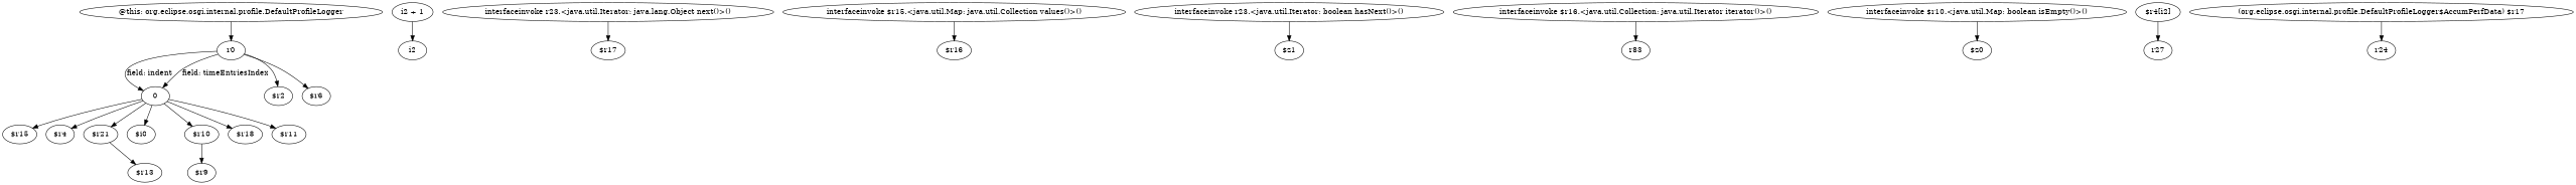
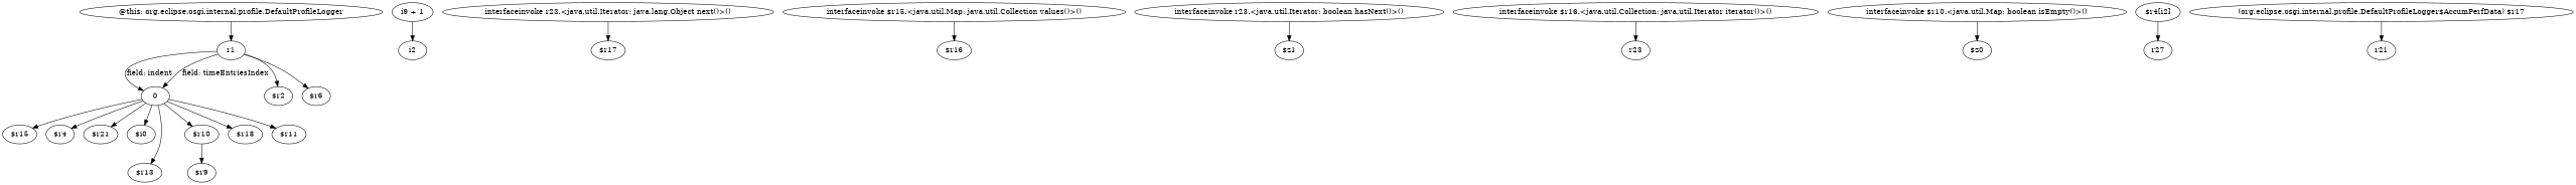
  digraph {
    n1 [label=0]
    n2 [label="$r15"]
    n3 [label="$r4"]
    n4 [label="$r21"]
    n5 [label="$i0"]
    n6 [label="$r10"]
    n7 [label="$r13"]
    n8 [label="$r18"]
    n9 [label="$r11"]
    n10 [label="$r9"]
    n11 [label="$r2"]
    n12 [label=i2]
    n13 [label="$r6"]
    n14 [label="interfaceinvoke r23.<java.util.Iterator: java.lang.Object next()>()"]
    n15 [label="$r17"]
    n16 [label="@this: org.eclipse.osgi.internal.profile.DefaultProfileLogger"]
-   n17 [label=r0]
+   n17 [label=r1]
    n18 [label="interfaceinvoke $r15.<java.util.Map: java.util.Collection values()>()"]
    n19 [label="$r16"]
    n20 [label="interfaceinvoke r23.<java.util.Iterator: boolean hasNext()>()"]
    n21 [label="$z1"]
    n22 [label="interfaceinvoke $r16.<java.util.Collection: java.util.Iterator iterator()>()"]
-   n23 [label=r83]
+   n23 [label=r23]
    n24 [label="interfaceinvoke $r10.<java.util.Map: boolean isEmpty()>()"]
    n25 [label="$z0"]
    n26 [label="$r4[i2]"]
    n27 [label=r27]
-   n28 [label="i2 + 1"]
+   n28 [label="i9 + 1"]
    n29 [label="(org.eclipse.osgi.internal.profile.DefaultProfileLogger$AccumPerfData) $r17"]
-   n30 [label=r24]
+   n30 [label=r21]
    n1 -> n2
    n1 -> n3
    n1 -> n4
    n1 -> n5
    n1 -> n6
-   n4 -> n7
+   n1 -> n7
    n1 -> n8
    n1 -> n9
    n6 -> n10
    n14 -> n15
    n16 -> n17
    n17 -> n1 [label="field: indent"]
    n17 -> n1 [label="field: timeEntriesIndex"]
    n17 -> n11
    n17 -> n13
    n18 -> n19
    n20 -> n21
    n22 -> n23
    n24 -> n25
    n26 -> n27
    n28 -> n12
    n29 -> n30
  }
